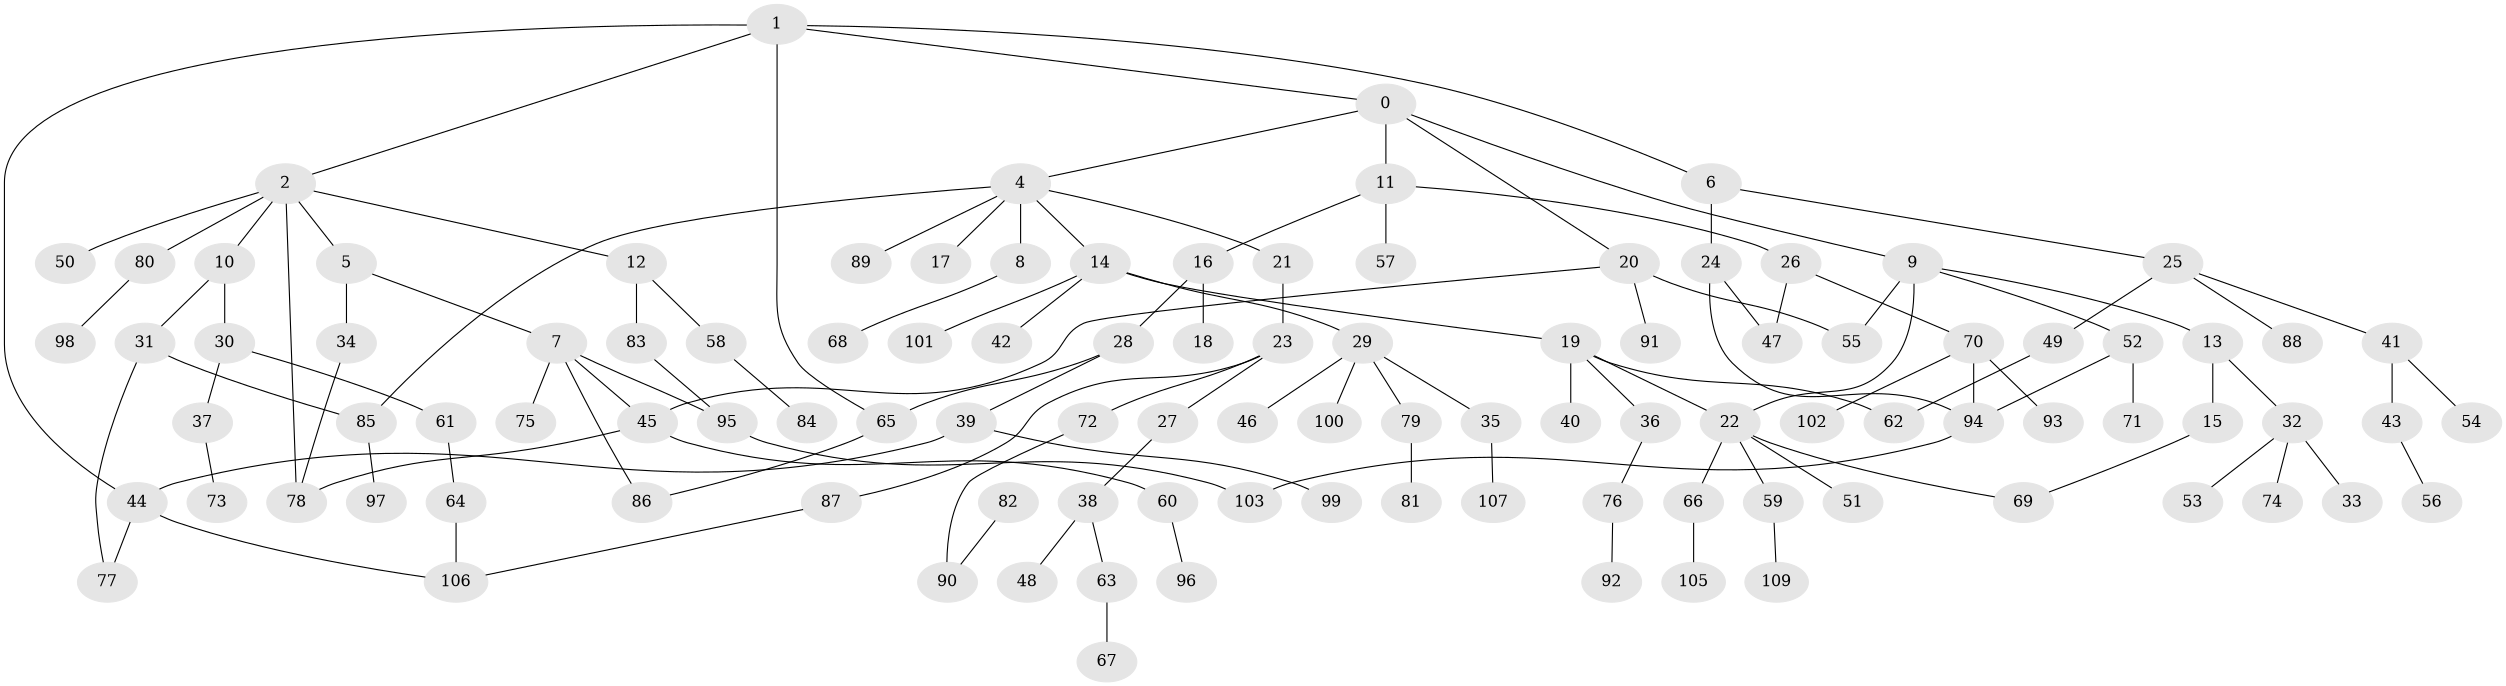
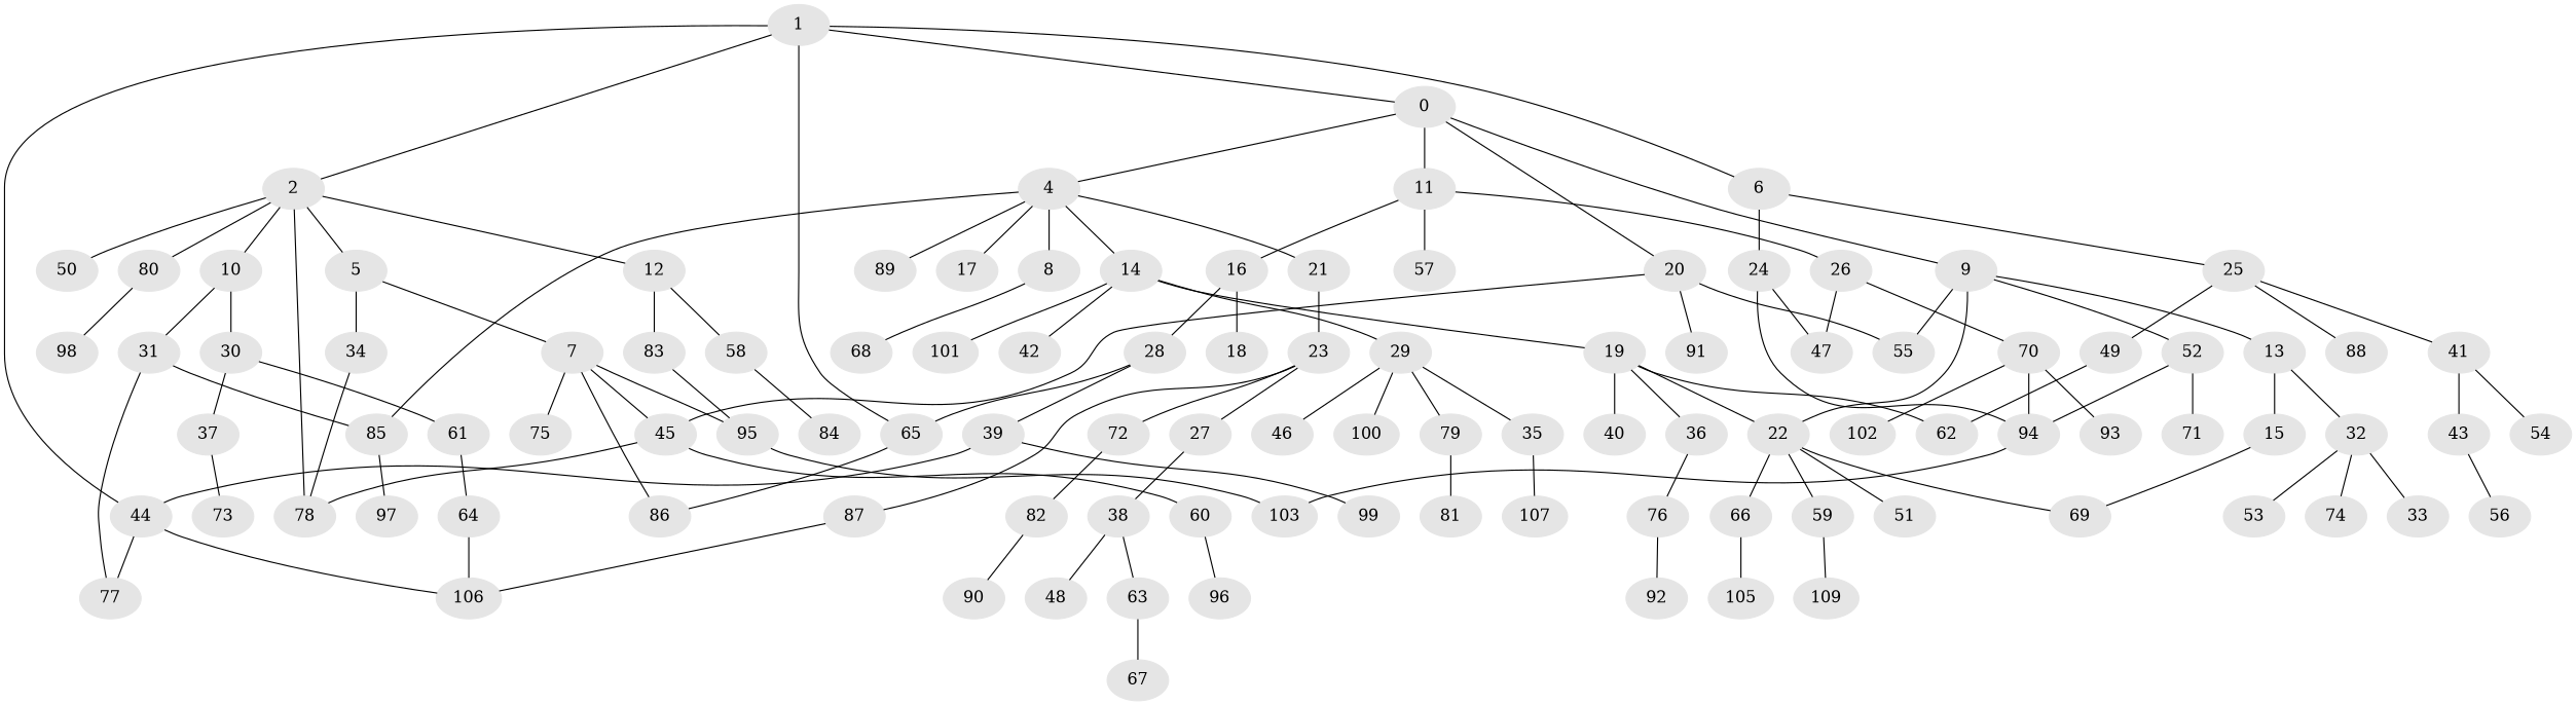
  graph {
    node [color=gray90 style=filled]
    1
    2
    n3 [label=0]
    6
    44
    65
    5
    10
    12
    50
    78
    80
    4
    9
    11
    20
    24
    25
    77
    106
    86
    7
    34
    30
    31
    58
    83
    98
    8
    14
    17
    21
    85
    89
    13
    22
    52
    55
    16
    26
    57
    45
    91
    68
    19
    29
    42
    101
    23
    97
    75
    95
    47
    94
    41
    49
    88
    60
    103
    15
    32
    69
    51
    59
    66
    71
    37
    61
    18
    28
    70
    84
    33
    53
    74
    36
    40
    62
    35
    46
    79
    100
    39
    76
    27
    72
    87
    n88 [label=109]
    105
    38
    82
    43
    54
    93
    102
    48
    63
    99
    107
    81
    73
    64
    92
    67
    56
    96
    90
    1 -- 2
    1 -- n3
    1 -- 6
    1 -- 44
    1 -- 65
    2 -- 5
    2 -- 10
    2 -- 12
    2 -- 50
    2 -- 78
    2 -- 80
    n3 -- 4
    n3 -- 9
    n3 -- 11
    n3 -- 20
    6 -- 24
    6 -- 25
    44 -- 77
    44 -- 106
    65 -- 86
    5 -- 7
    5 -- 34
    10 -- 30
    10 -- 31
    12 -- 58
    12 -- 83
    80 -- 98
    4 -- 8
    4 -- 14
    4 -- 17
    4 -- 21
    4 -- 85
    4 -- 89
    9 -- 13
    9 -- 22
    9 -- 52
    9 -- 55
    11 -- 16
    11 -- 26
    11 -- 57
    20 -- 55
    20 -- 45
    20 -- 91
    24 -- 47
    24 -- 94
    25 -- 41
    25 -- 49
    25 -- 88
    7 -- 86
    7 -- 45
    7 -- 75
    7 -- 95
    34 -- 78
    30 -- 37
    30 -- 61
    31 -- 77
    31 -- 85
    58 -- 84
    83 -- 95
    8 -- 68
    14 -- 19
    14 -- 29
    14 -- 42
    14 -- 101
    21 -- 23
    85 -- 97
    13 -- 15
    13 -- 32
    22 -- 69
    22 -- 51
    22 -- 59
    22 -- 66
    52 -- 94
    52 -- 71
    16 -- 18
    16 -- 28
    26 -- 47
    26 -- 70
    45 -- 78
    45 -- 60
    19 -- 22
    19 -- 36
    19 -- 40
    19 -- 62
    29 -- 35
    29 -- 46
    29 -- 79
    29 -- 100
    23 -- 27
    23 -- 72
    23 -- 87
    95 -- 103
    94 -- 103
    41 -- 43
    41 -- 54
    49 -- 62
    60 -- 96
    15 -- 69
    32 -- 33
    32 -- 53
    32 -- 74
    59 -- n88
    66 -- 105
    37 -- 73
    61 -- 64
    28 -- 65
    28 -- 39
    70 -- 94
    70 -- 93
    70 -- 102
    36 -- 76
    35 -- 107
    79 -- 81
    39 -- 44
    39 -- 99
    76 -- 92
    27 -- 38
-   72 -- 90
+   72 -- 82
    87 -- 106
    38 -- 48
    38 -- 63
    82 -- 90
    43 -- 56
    63 -- 67
    64 -- 106
  }
